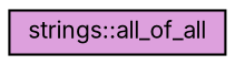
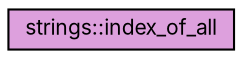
  digraph {
    rankdir=LR
    fontname=Inter
-   n1 [color=black fillcolor=plum fontname=Inter fontsize=10 height=0.2 label="strings::all_of_all" shape=record style=filled width=0.4]
+   n1 [color=black fillcolor=plum fontname=Inter fontsize=10 height=0.2 label="strings::index_of_all" shape=record style=filled width=0.4]
  }
